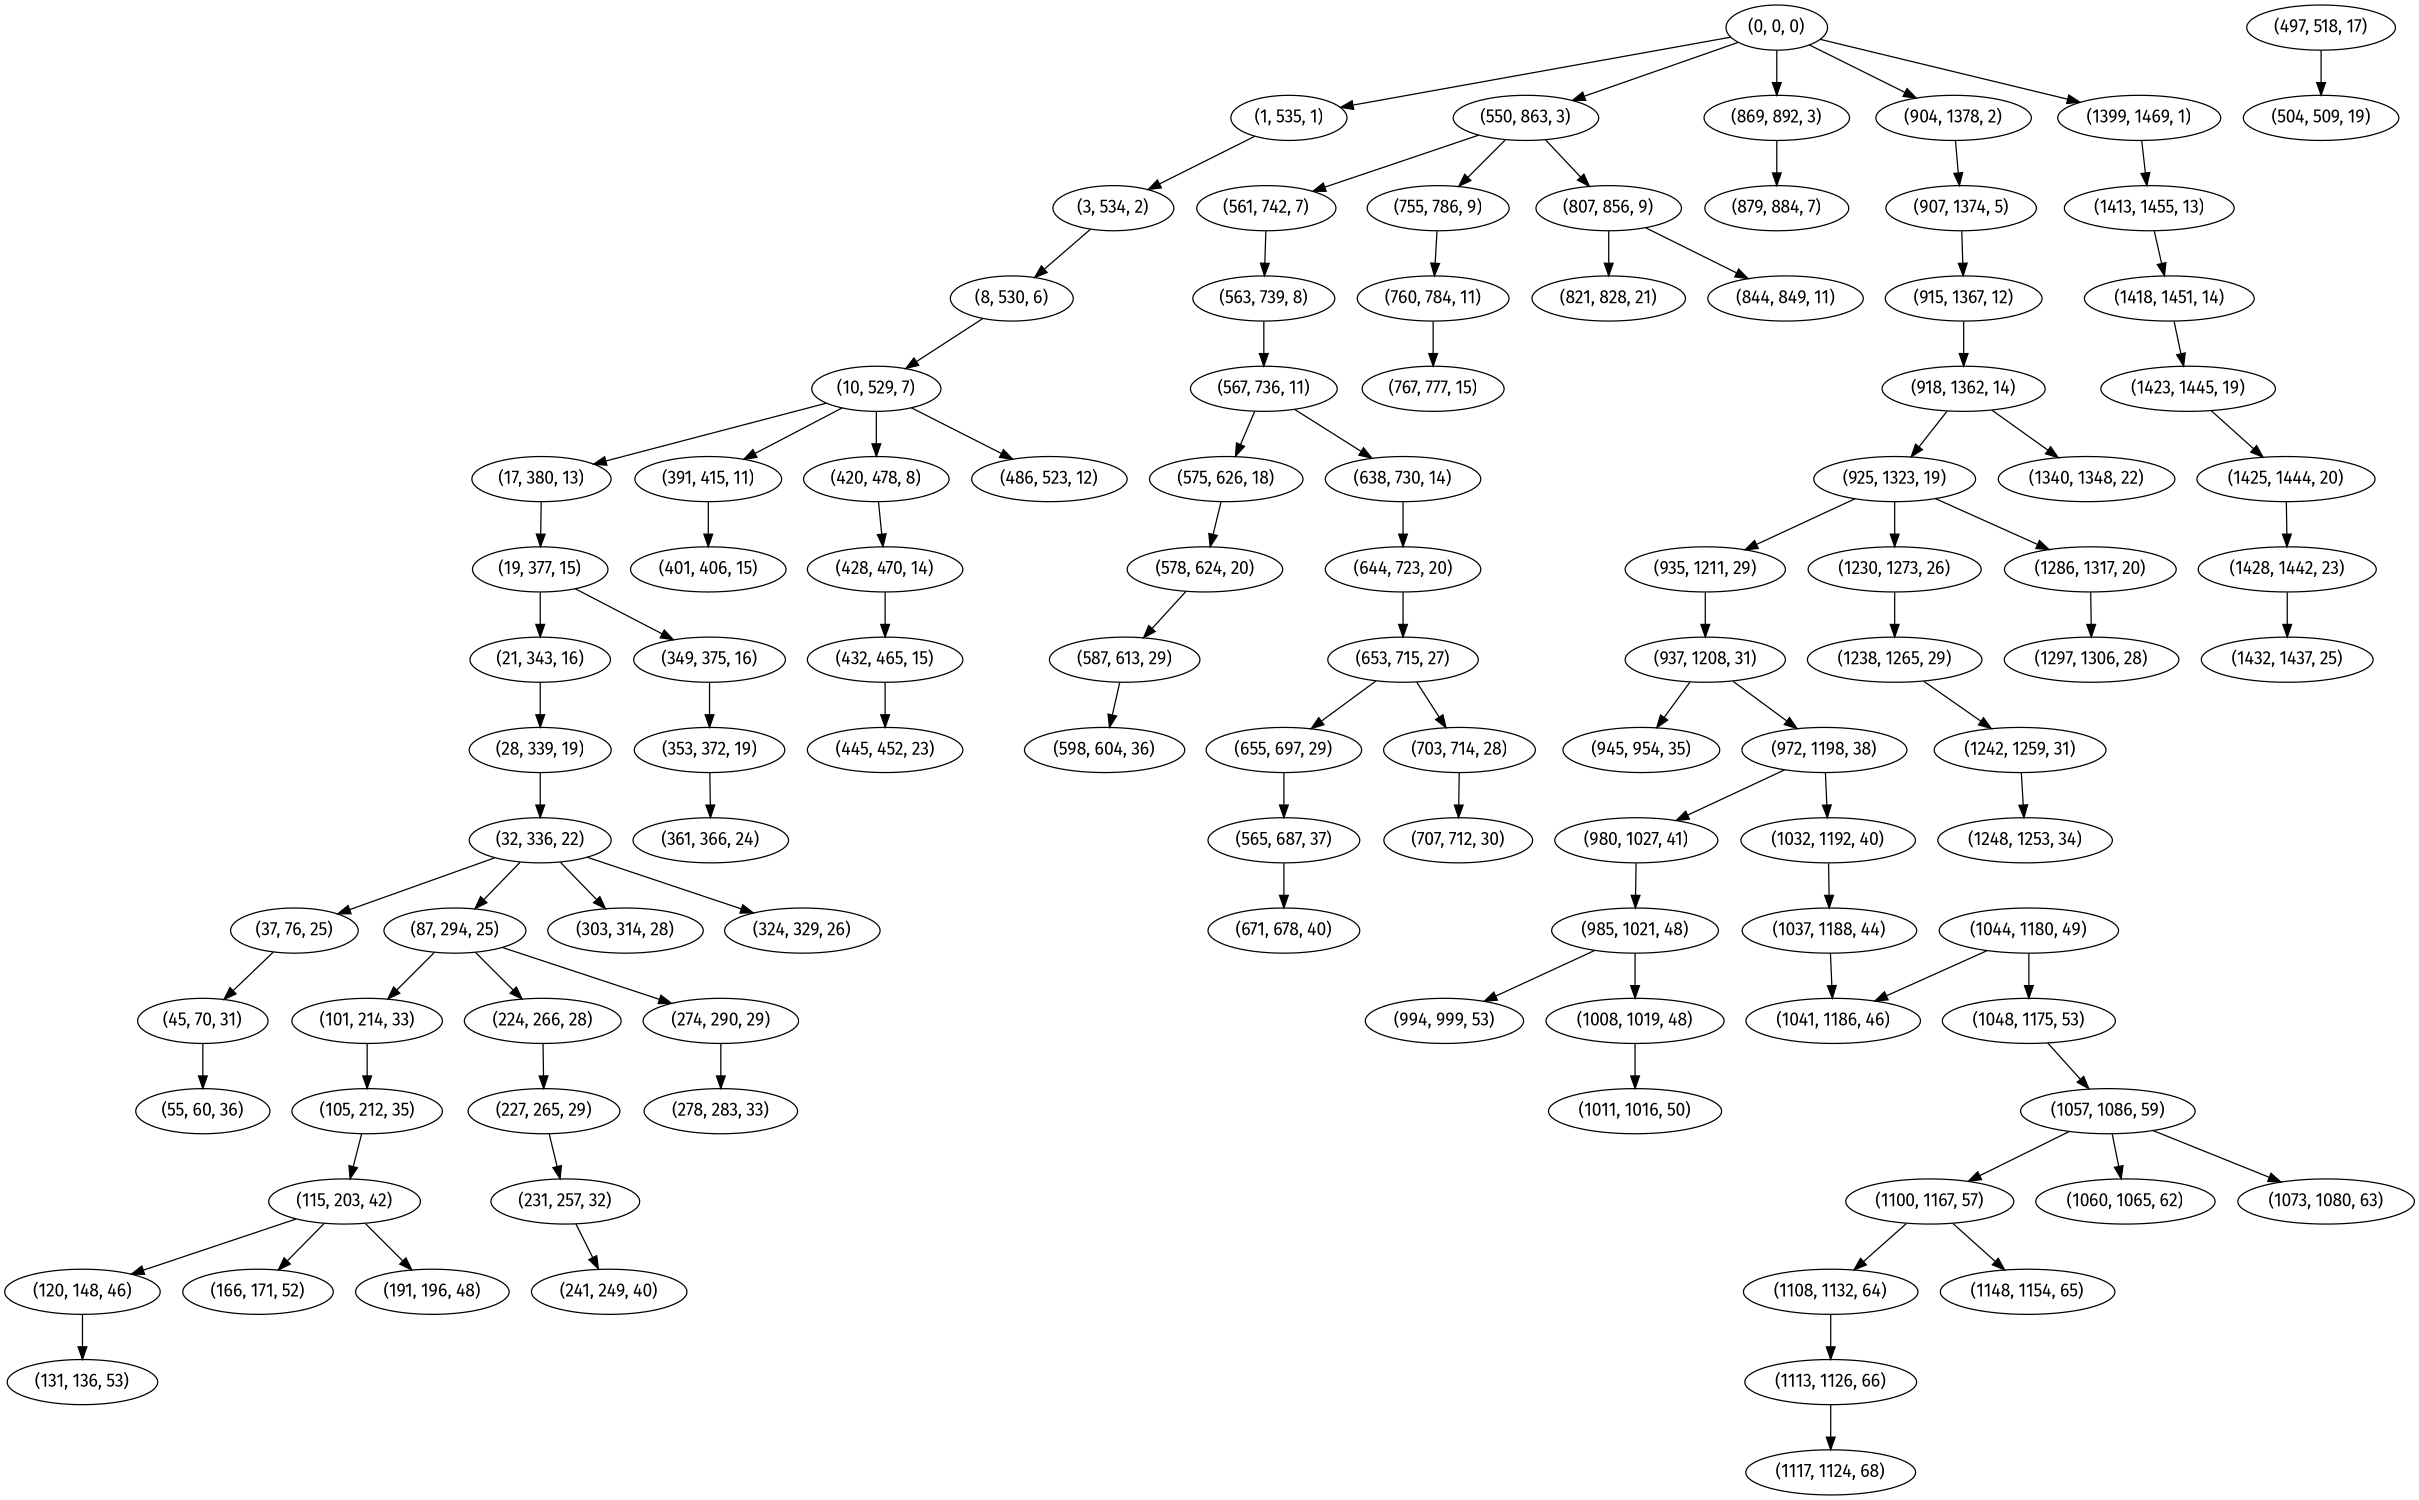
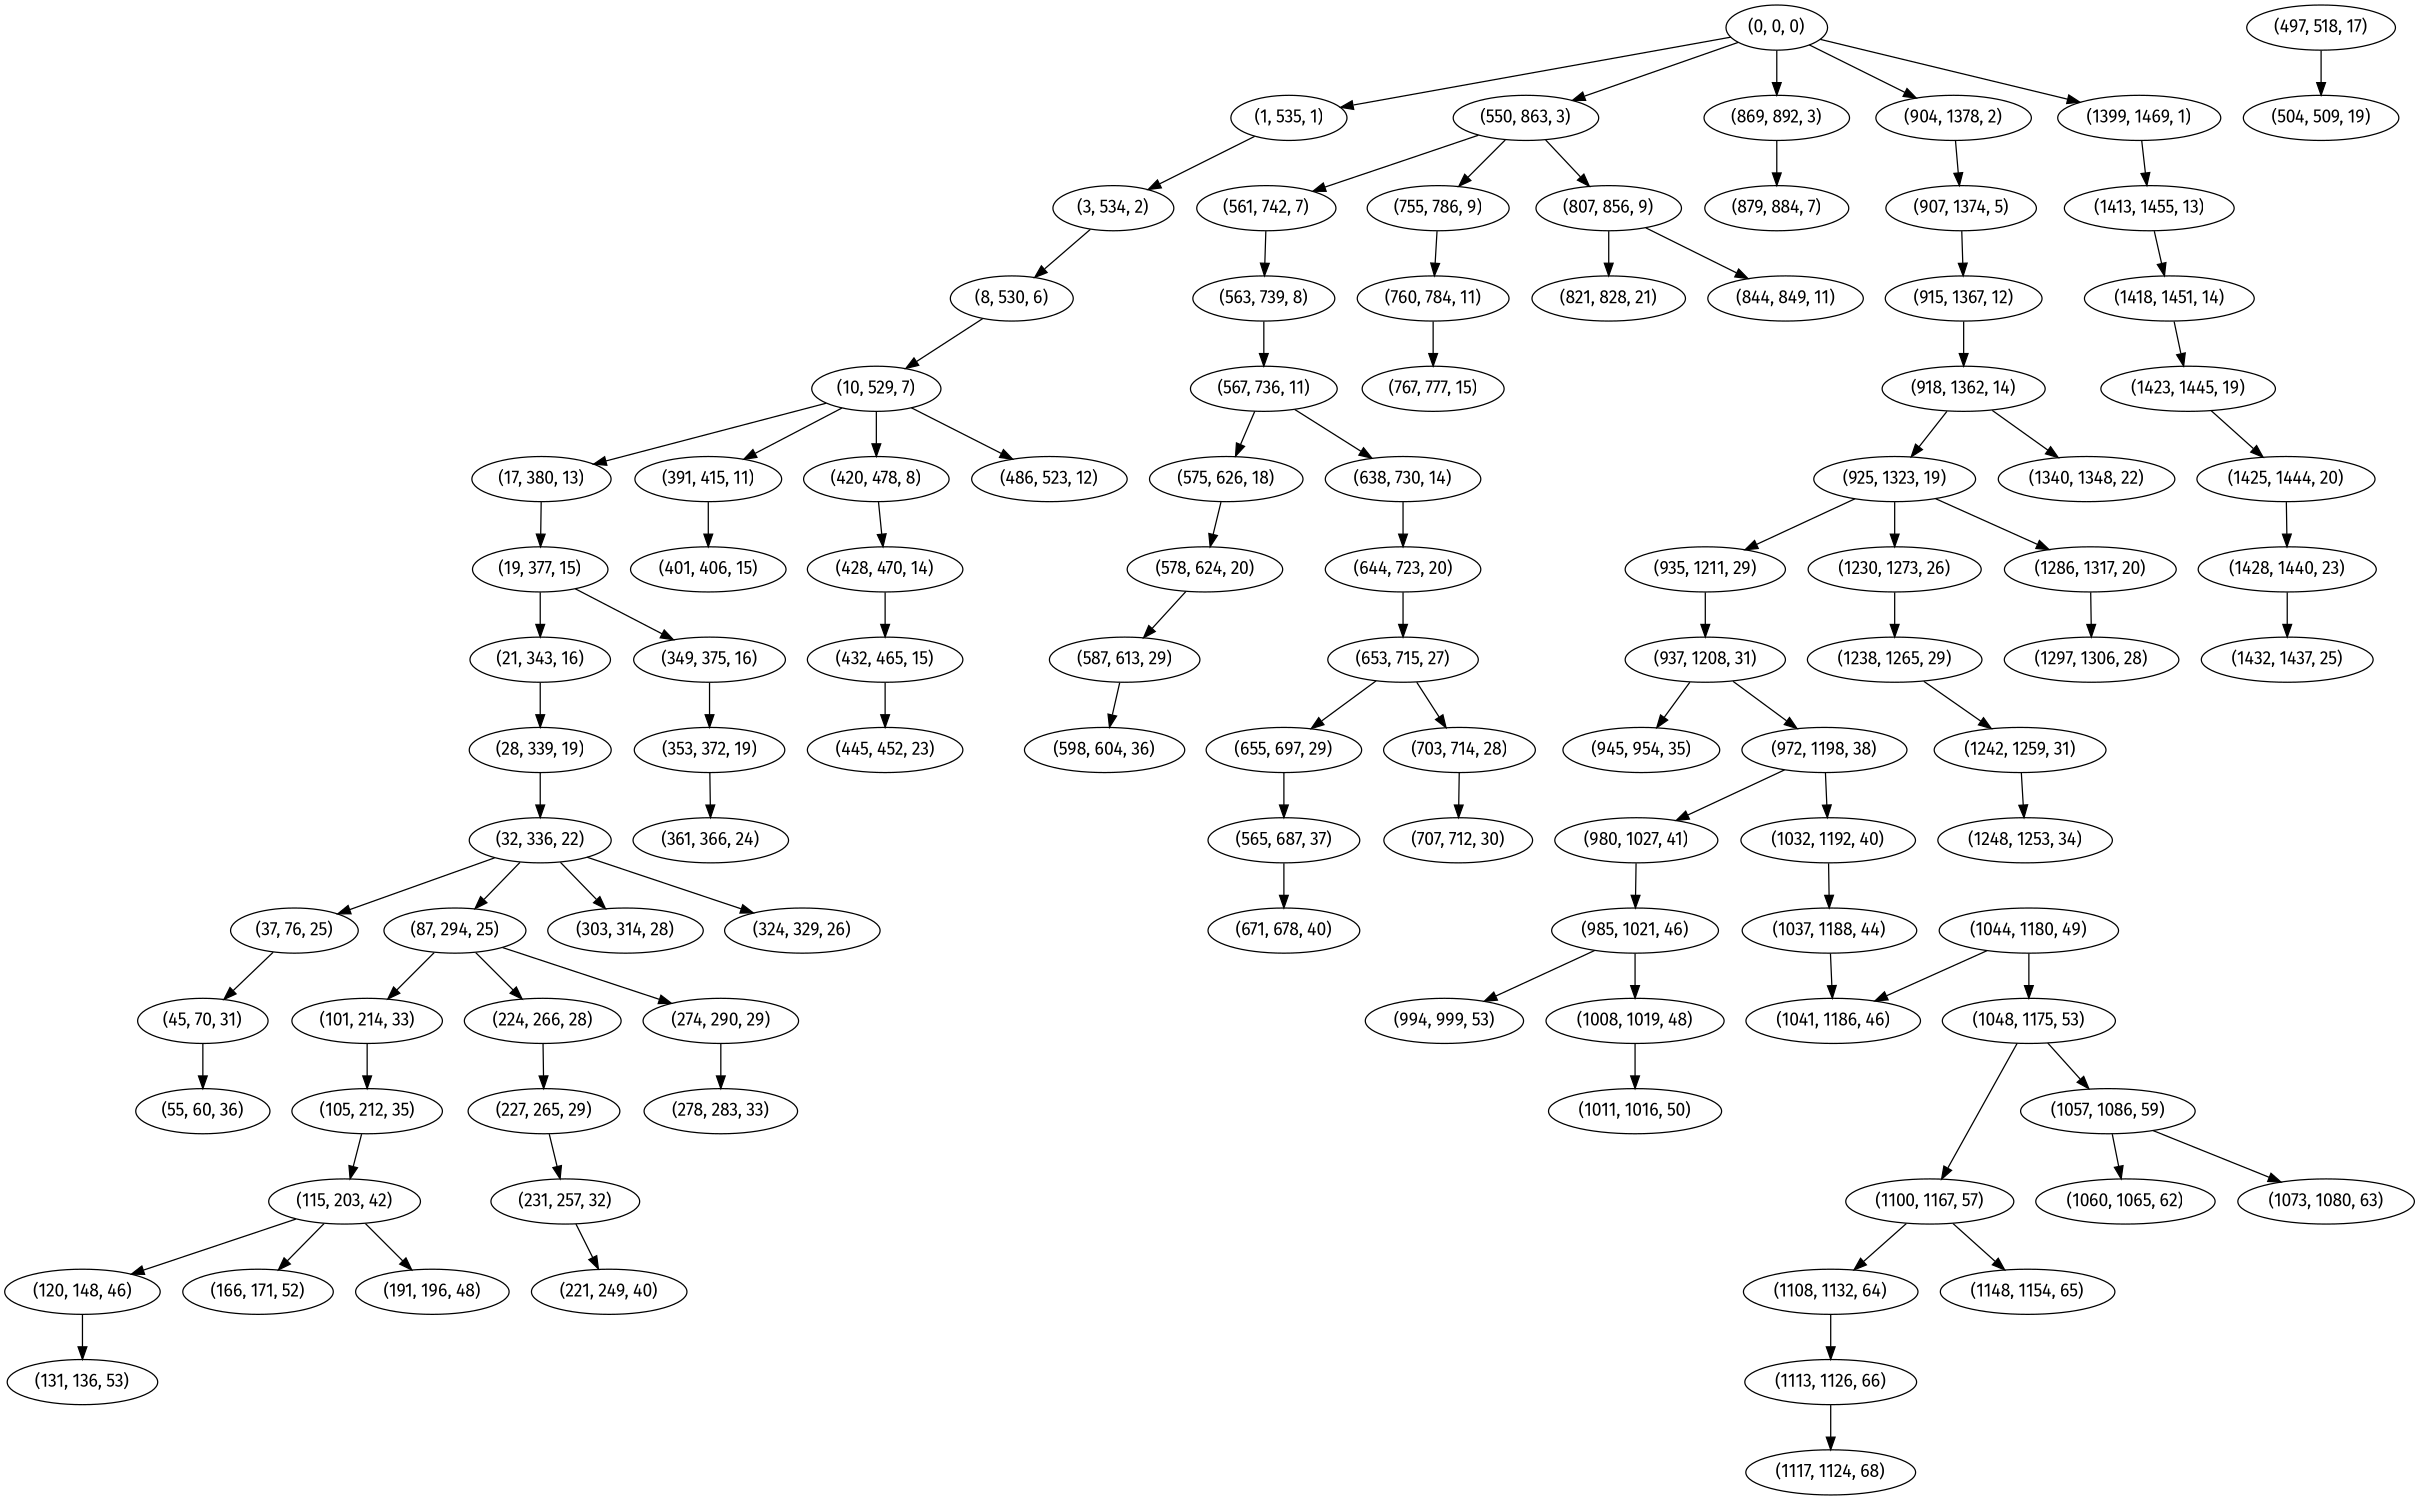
  digraph {
    fontname="Fira Sans"
    node [fontname="Fira Sans"]
    edge [fontname="Fira Sans"]
    "(0, 0, 0)"
    "(1, 535, 1)"
    "(550, 863, 3)"
    "(869, 892, 3)"
    "(904, 1378, 2)"
    "(1399, 1469, 1)"
    "(3, 534, 2)"
    "(561, 742, 7)"
    "(755, 786, 9)"
    "(807, 856, 9)"
    "(879, 884, 7)"
    "(907, 1374, 5)"
    "(1413, 1455, 13)"
    "(8, 530, 6)"
    "(10, 529, 7)"
    "(17, 380, 13)"
    "(391, 415, 11)"
    "(420, 478, 8)"
    "(486, 523, 12)"
    "(19, 377, 15)"
    "(401, 406, 15)"
    "(428, 470, 14)"
    "(21, 343, 16)"
    "(349, 375, 16)"
    "(28, 339, 19)"
    "(353, 372, 19)"
    "(32, 336, 22)"
    "(37, 76, 25)"
    "(87, 294, 25)"
    "(303, 314, 28)"
    "(324, 329, 26)"
    "(45, 70, 31)"
    "(101, 214, 33)"
    "(224, 266, 28)"
    "(274, 290, 29)"
    "(55, 60, 36)"
    "(105, 212, 35)"
    "(227, 265, 29)"
    "(278, 283, 33)"
    "(115, 203, 42)"
    "(120, 148, 46)"
    "(166, 171, 52)"
    "(191, 196, 48)"
    "(131, 136, 53)"
    "(231, 257, 32)"
-   "(241, 249, 40)"
+   "(241, 249, 40)" [label="(221, 249, 40)"]
    "(361, 366, 24)"
    "(432, 465, 15)"
    "(445, 452, 23)"
    "(497, 518, 17)"
    "(504, 509, 19)"
    "(563, 739, 8)"
    "(760, 784, 11)"
    "(821, 828, 21)"
    "(844, 849, 11)"
    "(567, 736, 11)"
    "(575, 626, 18)"
    "(638, 730, 14)"
    "(578, 624, 20)"
    "(644, 723, 20)"
    "(587, 613, 29)"
    "(598, 604, 36)"
    "(653, 715, 27)"
    "(655, 697, 29)"
    "(703, 714, 28)"
    n66 [label="(565, 687, 37)"]
    "(707, 712, 30)"
    "(671, 678, 40)"
    "(767, 777, 15)"
    "(915, 1367, 12)"
    "(918, 1362, 14)"
    "(925, 1323, 19)"
    "(1340, 1348, 22)"
    "(935, 1211, 29)"
    "(1230, 1273, 26)"
    "(1286, 1317, 20)"
    "(937, 1208, 31)"
    "(1238, 1265, 29)"
    "(1297, 1306, 28)"
    "(945, 954, 35)"
    "(972, 1198, 38)"
    "(980, 1027, 41)"
    "(1032, 1192, 40)"
-   "(985, 1021, 46)" [label="(985, 1021, 48)"]
+   "(985, 1021, 46)"
    "(1037, 1188, 44)"
    "(994, 999, 53)"
    "(1008, 1019, 48)"
    "(1011, 1016, 50)"
    "(1041, 1186, 46)"
    "(1044, 1180, 49)"
    "(1048, 1175, 53)"
    "(1057, 1086, 59)"
    "(1100, 1167, 57)"
    "(1060, 1065, 62)"
    "(1073, 1080, 63)"
    "(1108, 1132, 64)"
    "(1148, 1154, 65)"
    "(1113, 1126, 66)"
    "(1117, 1124, 68)"
    "(1242, 1259, 31)"
    "(1248, 1253, 34)"
    "(1418, 1451, 14)"
    "(1423, 1445, 19)"
    "(1425, 1444, 20)"
-   "(1428, 1440, 23)" [label="(1428, 1442, 23)"]
+   "(1428, 1440, 23)"
    "(1432, 1437, 25)"
    "(0, 0, 0)" -> "(1, 535, 1)"
    "(0, 0, 0)" -> "(550, 863, 3)"
    "(0, 0, 0)" -> "(869, 892, 3)"
    "(0, 0, 0)" -> "(904, 1378, 2)"
    "(0, 0, 0)" -> "(1399, 1469, 1)"
    "(1, 535, 1)" -> "(3, 534, 2)"
    "(550, 863, 3)" -> "(561, 742, 7)"
    "(550, 863, 3)" -> "(755, 786, 9)"
    "(550, 863, 3)" -> "(807, 856, 9)"
    "(869, 892, 3)" -> "(879, 884, 7)"
    "(904, 1378, 2)" -> "(907, 1374, 5)"
    "(1399, 1469, 1)" -> "(1413, 1455, 13)"
    "(3, 534, 2)" -> "(8, 530, 6)"
    "(561, 742, 7)" -> "(563, 739, 8)"
    "(755, 786, 9)" -> "(760, 784, 11)"
    "(807, 856, 9)" -> "(821, 828, 21)"
    "(807, 856, 9)" -> "(844, 849, 11)"
    "(907, 1374, 5)" -> "(915, 1367, 12)"
    "(1413, 1455, 13)" -> "(1418, 1451, 14)"
    "(8, 530, 6)" -> "(10, 529, 7)"
    "(10, 529, 7)" -> "(17, 380, 13)"
    "(10, 529, 7)" -> "(391, 415, 11)"
    "(10, 529, 7)" -> "(420, 478, 8)"
    "(10, 529, 7)" -> "(486, 523, 12)"
    "(17, 380, 13)" -> "(19, 377, 15)"
    "(391, 415, 11)" -> "(401, 406, 15)"
    "(420, 478, 8)" -> "(428, 470, 14)"
    "(19, 377, 15)" -> "(21, 343, 16)"
    "(19, 377, 15)" -> "(349, 375, 16)"
    "(428, 470, 14)" -> "(432, 465, 15)"
    "(21, 343, 16)" -> "(28, 339, 19)"
    "(349, 375, 16)" -> "(353, 372, 19)"
    "(28, 339, 19)" -> "(32, 336, 22)"
    "(353, 372, 19)" -> "(361, 366, 24)"
    "(32, 336, 22)" -> "(37, 76, 25)"
    "(32, 336, 22)" -> "(87, 294, 25)"
    "(32, 336, 22)" -> "(303, 314, 28)"
    "(32, 336, 22)" -> "(324, 329, 26)"
    "(37, 76, 25)" -> "(45, 70, 31)"
    "(87, 294, 25)" -> "(101, 214, 33)"
    "(87, 294, 25)" -> "(224, 266, 28)"
    "(87, 294, 25)" -> "(274, 290, 29)"
    "(45, 70, 31)" -> "(55, 60, 36)"
    "(101, 214, 33)" -> "(105, 212, 35)"
    "(224, 266, 28)" -> "(227, 265, 29)"
    "(274, 290, 29)" -> "(278, 283, 33)"
    "(105, 212, 35)" -> "(115, 203, 42)"
    "(227, 265, 29)" -> "(231, 257, 32)"
    "(115, 203, 42)" -> "(120, 148, 46)"
    "(115, 203, 42)" -> "(166, 171, 52)"
    "(115, 203, 42)" -> "(191, 196, 48)"
    "(120, 148, 46)" -> "(131, 136, 53)"
    "(231, 257, 32)" -> "(241, 249, 40)"
    "(432, 465, 15)" -> "(445, 452, 23)"
    "(497, 518, 17)" -> "(504, 509, 19)"
    "(563, 739, 8)" -> "(567, 736, 11)"
    "(760, 784, 11)" -> "(767, 777, 15)"
    "(567, 736, 11)" -> "(575, 626, 18)"
    "(567, 736, 11)" -> "(638, 730, 14)"
    "(575, 626, 18)" -> "(578, 624, 20)"
    "(638, 730, 14)" -> "(644, 723, 20)"
    "(578, 624, 20)" -> "(587, 613, 29)"
    "(644, 723, 20)" -> "(653, 715, 27)"
    "(587, 613, 29)" -> "(598, 604, 36)"
    "(653, 715, 27)" -> "(655, 697, 29)"
    "(653, 715, 27)" -> "(703, 714, 28)"
    "(655, 697, 29)" -> n66
    "(703, 714, 28)" -> "(707, 712, 30)"
    n66 -> "(671, 678, 40)"
    "(915, 1367, 12)" -> "(918, 1362, 14)"
    "(918, 1362, 14)" -> "(925, 1323, 19)"
    "(918, 1362, 14)" -> "(1340, 1348, 22)"
    "(925, 1323, 19)" -> "(935, 1211, 29)"
    "(925, 1323, 19)" -> "(1230, 1273, 26)"
    "(925, 1323, 19)" -> "(1286, 1317, 20)"
    "(935, 1211, 29)" -> "(937, 1208, 31)"
    "(1230, 1273, 26)" -> "(1238, 1265, 29)"
    "(1286, 1317, 20)" -> "(1297, 1306, 28)"
    "(937, 1208, 31)" -> "(945, 954, 35)"
    "(937, 1208, 31)" -> "(972, 1198, 38)"
    "(1238, 1265, 29)" -> "(1242, 1259, 31)"
    "(972, 1198, 38)" -> "(980, 1027, 41)"
    "(972, 1198, 38)" -> "(1032, 1192, 40)"
    "(980, 1027, 41)" -> "(985, 1021, 46)"
    "(1032, 1192, 40)" -> "(1037, 1188, 44)"
    "(985, 1021, 46)" -> "(994, 999, 53)"
    "(985, 1021, 46)" -> "(1008, 1019, 48)"
    "(1037, 1188, 44)" -> "(1041, 1186, 46)"
    "(1008, 1019, 48)" -> "(1011, 1016, 50)"
    "(1044, 1180, 49)" -> "(1041, 1186, 46)"
    "(1044, 1180, 49)" -> "(1048, 1175, 53)"
    "(1048, 1175, 53)" -> "(1057, 1086, 59)"
-   "(1057, 1086, 59)" -> "(1100, 1167, 57)"
+   "(1048, 1175, 53)" -> "(1100, 1167, 57)"
    "(1057, 1086, 59)" -> "(1060, 1065, 62)"
    "(1057, 1086, 59)" -> "(1073, 1080, 63)"
    "(1100, 1167, 57)" -> "(1108, 1132, 64)"
    "(1100, 1167, 57)" -> "(1148, 1154, 65)"
    "(1108, 1132, 64)" -> "(1113, 1126, 66)"
    "(1113, 1126, 66)" -> "(1117, 1124, 68)"
    "(1242, 1259, 31)" -> "(1248, 1253, 34)"
    "(1418, 1451, 14)" -> "(1423, 1445, 19)"
    "(1423, 1445, 19)" -> "(1425, 1444, 20)"
    "(1425, 1444, 20)" -> "(1428, 1440, 23)"
    "(1428, 1440, 23)" -> "(1432, 1437, 25)"
  }
